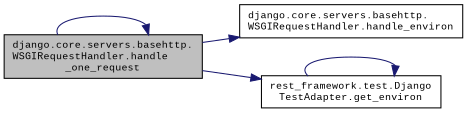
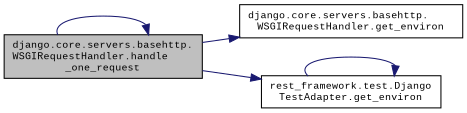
  digraph {
    rankdir=LR
    fontname="Liberation Mono"
    node [color=black fillcolor=white fontname="Liberation Mono" fontsize=10 shape=record style=filled]
    edge [color=midnightblue fontname="Liberation Mono" fontsize=10 labelfontname=Helvetica labelfontsize=10 style=solid]
    n1 [fillcolor=grey75 fontcolor=black height=0.2 label="django.core.servers.basehttp.\lWSGIRequestHandler.handle\l_one_request" width=0.4]
-   n2 [height=0.2 label="django.core.servers.basehttp.\lWSGIRequestHandler.handle_environ" width=0.4]
+   n2 [height=0.2 label="django.core.servers.basehttp.\lWSGIRequestHandler.get_environ" width=0.4]
    n3 [height=0.2 label="rest_framework.test.Django\lTestAdapter.get_environ" width=0.4]
    n1 -> n1
    n1 -> n2
    n1 -> n3
    n3 -> n3
  }
